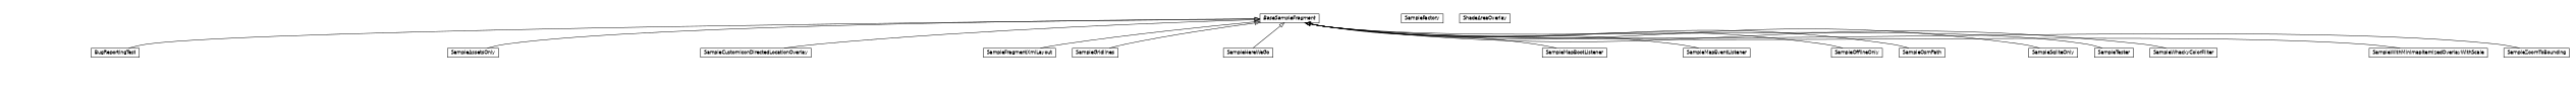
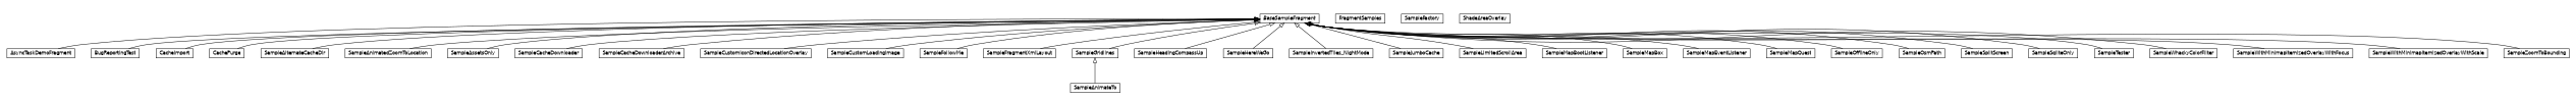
  digraph {
    nodesep=0.25
    ranksep=0.5
    node [fontcolor=black fontname=Helvetica fontsize=10.0 shape=plaintext]
    edge [arrowtail=empty dir=back fontname=Helvetica fontsize=10 headport=p labelfontname=Helvetica labelfontsize=10 tailport=p]
+   n1 [label=<<table title="org.osmdroid.samplefragments.AsyncTaskDemoFragment" border="0" cellborder="1" cellspacing="0" cellpadding="2" port="p" href="./AsyncTaskDemoFragment.html"> 		<tr><td><table border="0" cellspacing="0" cellpadding="1"> <tr><td align="center" balign="center"> AsyncTaskDemoFragment </td></tr> 		</table></td></tr> 		</table>>]
    n2 [label=<<table title="org.osmdroid.samplefragments.BaseSampleFragment" border="0" cellborder="1" cellspacing="0" cellpadding="2" port="p" href="./BaseSampleFragment.html"> 		<tr><td><table border="0" cellspacing="0" cellpadding="1"> <tr><td align="center" balign="center"><font face="Helvetica-Oblique"> BaseSampleFragment </font></td></tr> 		</table></td></tr> 		</table>>]
    n3 [label=<<table title="org.osmdroid.samplefragments.BugReportingTest" border="0" cellborder="1" cellspacing="0" cellpadding="2" port="p" href="./BugReportingTest.html"> 		<tr><td><table border="0" cellspacing="0" cellpadding="1"> <tr><td align="center" balign="center"> BugReportingTest </td></tr> 		</table></td></tr> 		</table>>]
+   n4 [label=<<table title="org.osmdroid.samplefragments.CacheImport" border="0" cellborder="1" cellspacing="0" cellpadding="2" port="p" href="./CacheImport.html"> 		<tr><td><table border="0" cellspacing="0" cellpadding="1"> <tr><td align="center" balign="center"> CacheImport </td></tr> 		</table></td></tr> 		</table>>]
+   n5 [label=<<table title="org.osmdroid.samplefragments.CachePurge" border="0" cellborder="1" cellspacing="0" cellpadding="2" port="p" href="./CachePurge.html"> 		<tr><td><table border="0" cellspacing="0" cellpadding="1"> <tr><td align="center" balign="center"> CachePurge </td></tr> 		</table></td></tr> 		</table>>]
+   n6 [label=<<table title="org.osmdroid.samplefragments.SampleAlternateCacheDir" border="0" cellborder="1" cellspacing="0" cellpadding="2" port="p" href="./SampleAlternateCacheDir.html"> 		<tr><td><table border="0" cellspacing="0" cellpadding="1"> <tr><td align="center" balign="center"> SampleAlternateCacheDir </td></tr> 		</table></td></tr> 		</table>>]
+   n7 [label=<<table title="org.osmdroid.samplefragments.SampleAnimatedZoomToLocation" border="0" cellborder="1" cellspacing="0" cellpadding="2" port="p" href="./SampleAnimatedZoomToLocation.html"> 		<tr><td><table border="0" cellspacing="0" cellpadding="1"> <tr><td align="center" balign="center"> SampleAnimatedZoomToLocation </td></tr> 		</table></td></tr> 		</table>>]
    n8 [label=<<table title="org.osmdroid.samplefragments.SampleAssetsOnly" border="0" cellborder="1" cellspacing="0" cellpadding="2" port="p" href="./SampleAssetsOnly.html"> 		<tr><td><table border="0" cellspacing="0" cellpadding="1"> <tr><td align="center" balign="center"> SampleAssetsOnly </td></tr> 		</table></td></tr> 		</table>>]
+   n9 [label=<<table title="org.osmdroid.samplefragments.SampleCacheDownloader" border="0" cellborder="1" cellspacing="0" cellpadding="2" port="p" href="./SampleCacheDownloader.html"> 		<tr><td><table border="0" cellspacing="0" cellpadding="1"> <tr><td align="center" balign="center"> SampleCacheDownloader </td></tr> 		</table></td></tr> 		</table>>]
+   n10 [label=<<table title="org.osmdroid.samplefragments.SampleCacheDownloaderArchive" border="0" cellborder="1" cellspacing="0" cellpadding="2" port="p" href="./SampleCacheDownloaderArchive.html"> 		<tr><td><table border="0" cellspacing="0" cellpadding="1"> <tr><td align="center" balign="center"> SampleCacheDownloaderArchive </td></tr> 		</table></td></tr> 		</table>>]
    n11 [label=<<table title="org.osmdroid.samplefragments.SampleCustomIconDirectedLocationOverlay" border="0" cellborder="1" cellspacing="0" cellpadding="2" port="p" href="./SampleCustomIconDirectedLocationOverlay.html"> 		<tr><td><table border="0" cellspacing="0" cellpadding="1"> <tr><td align="center" balign="center"> SampleCustomIconDirectedLocationOverlay </td></tr> 		</table></td></tr> 		</table>>]
+   n12 [label=<<table title="org.osmdroid.samplefragments.SampleCustomLoadingImage" border="0" cellborder="1" cellspacing="0" cellpadding="2" port="p" href="./SampleCustomLoadingImage.html"> 		<tr><td><table border="0" cellspacing="0" cellpadding="1"> <tr><td align="center" balign="center"> SampleCustomLoadingImage </td></tr> 		</table></td></tr> 		</table>>]
+   n13 [label=<<table title="org.osmdroid.samplefragments.SampleFollowMe" border="0" cellborder="1" cellspacing="0" cellpadding="2" port="p" href="./SampleFollowMe.html"> 		<tr><td><table border="0" cellspacing="0" cellpadding="1"> <tr><td align="center" balign="center"> SampleFollowMe </td></tr> 		</table></td></tr> 		</table>>]
    n14 [label=<<table title="org.osmdroid.samplefragments.SampleFragmentXmlLayout" border="0" cellborder="1" cellspacing="0" cellpadding="2" port="p" href="./SampleFragmentXmlLayout.html"> 		<tr><td><table border="0" cellspacing="0" cellpadding="1"> <tr><td align="center" balign="center"> SampleFragmentXmlLayout </td></tr> 		</table></td></tr> 		</table>>]
    n15 [label=<<table title="org.osmdroid.samplefragments.SampleGridlines" border="0" cellborder="1" cellspacing="0" cellpadding="2" port="p" href="./SampleGridlines.html"> 		<tr><td><table border="0" cellspacing="0" cellpadding="1"> <tr><td align="center" balign="center"> SampleGridlines </td></tr> 		</table></td></tr> 		</table>>]
+   n16 [label=<<table title="org.osmdroid.samplefragments.SampleHeadingCompassUp" border="0" cellborder="1" cellspacing="0" cellpadding="2" port="p" href="./SampleHeadingCompassUp.html"> 		<tr><td><table border="0" cellspacing="0" cellpadding="1"> <tr><td align="center" balign="center"> SampleHeadingCompassUp </td></tr> 		</table></td></tr> 		</table>>]
    n17 [label=<<table title="org.osmdroid.samplefragments.SampleHereWeGo" border="0" cellborder="1" cellspacing="0" cellpadding="2" port="p" href="./SampleHereWeGo.html"> 		<tr><td><table border="0" cellspacing="0" cellpadding="1"> <tr><td align="center" balign="center"> SampleHereWeGo </td></tr> 		</table></td></tr> 		</table>>]
+   n18 [label=<<table title="org.osmdroid.samplefragments.SampleInvertedTiles_NightMode" border="0" cellborder="1" cellspacing="0" cellpadding="2" port="p" href="./SampleInvertedTiles_NightMode.html"> 		<tr><td><table border="0" cellspacing="0" cellpadding="1"> <tr><td align="center" balign="center"> SampleInvertedTiles_NightMode </td></tr> 		</table></td></tr> 		</table>>]
+   n19 [label=<<table title="org.osmdroid.samplefragments.SampleJumboCache" border="0" cellborder="1" cellspacing="0" cellpadding="2" port="p" href="./SampleJumboCache.html"> 		<tr><td><table border="0" cellspacing="0" cellpadding="1"> <tr><td align="center" balign="center"> SampleJumboCache </td></tr> 		</table></td></tr> 		</table>>]
+   n20 [label=<<table title="org.osmdroid.samplefragments.SampleLimitedScrollArea" border="0" cellborder="1" cellspacing="0" cellpadding="2" port="p" href="./SampleLimitedScrollArea.html"> 		<tr><td><table border="0" cellspacing="0" cellpadding="1"> <tr><td align="center" balign="center"> SampleLimitedScrollArea </td></tr> 		</table></td></tr> 		</table>>]
    n21 [label=<<table title="org.osmdroid.samplefragments.SampleMapBootListener" border="0" cellborder="1" cellspacing="0" cellpadding="2" port="p" href="./SampleMapBootListener.html"> 		<tr><td><table border="0" cellspacing="0" cellpadding="1"> <tr><td align="center" balign="center"> SampleMapBootListener </td></tr> 		</table></td></tr> 		</table>>]
+   n22 [label=<<table title="org.osmdroid.samplefragments.SampleMapBox" border="0" cellborder="1" cellspacing="0" cellpadding="2" port="p" href="./SampleMapBox.html"> 		<tr><td><table border="0" cellspacing="0" cellpadding="1"> <tr><td align="center" balign="center"> SampleMapBox </td></tr> 		</table></td></tr> 		</table>>]
    n23 [label=<<table title="org.osmdroid.samplefragments.SampleMapEventListener" border="0" cellborder="1" cellspacing="0" cellpadding="2" port="p" href="./SampleMapEventListener.html"> 		<tr><td><table border="0" cellspacing="0" cellpadding="1"> <tr><td align="center" balign="center"> SampleMapEventListener </td></tr> 		</table></td></tr> 		</table>>]
+   n24 [label=<<table title="org.osmdroid.samplefragments.SampleMapQuest" border="0" cellborder="1" cellspacing="0" cellpadding="2" port="p" href="./SampleMapQuest.html"> 		<tr><td><table border="0" cellspacing="0" cellpadding="1"> <tr><td align="center" balign="center"> SampleMapQuest </td></tr> 		</table></td></tr> 		</table>>]
    n25 [label=<<table title="org.osmdroid.samplefragments.SampleOfflineOnly" border="0" cellborder="1" cellspacing="0" cellpadding="2" port="p" href="./SampleOfflineOnly.html"> 		<tr><td><table border="0" cellspacing="0" cellpadding="1"> <tr><td align="center" balign="center"> SampleOfflineOnly </td></tr> 		</table></td></tr> 		</table>>]
    n26 [label=<<table title="org.osmdroid.samplefragments.SampleOsmPath" border="0" cellborder="1" cellspacing="0" cellpadding="2" port="p" href="./SampleOsmPath.html"> 		<tr><td><table border="0" cellspacing="0" cellpadding="1"> <tr><td align="center" balign="center"> SampleOsmPath </td></tr> 		</table></td></tr> 		</table>>]
+   n27 [label=<<table title="org.osmdroid.samplefragments.SampleSplitScreen" border="0" cellborder="1" cellspacing="0" cellpadding="2" port="p" href="./SampleSplitScreen.html"> 		<tr><td><table border="0" cellspacing="0" cellpadding="1"> <tr><td align="center" balign="center"> SampleSplitScreen </td></tr> 		</table></td></tr> 		</table>>]
    n28 [label=<<table title="org.osmdroid.samplefragments.SampleSqliteOnly" border="0" cellborder="1" cellspacing="0" cellpadding="2" port="p" href="./SampleSqliteOnly.html"> 		<tr><td><table border="0" cellspacing="0" cellpadding="1"> <tr><td align="center" balign="center"> SampleSqliteOnly </td></tr> 		</table></td></tr> 		</table>>]
    n29 [label=<<table title="org.osmdroid.samplefragments.SampleTester" border="0" cellborder="1" cellspacing="0" cellpadding="2" port="p" href="./SampleTester.html"> 		<tr><td><table border="0" cellspacing="0" cellpadding="1"> <tr><td align="center" balign="center"> SampleTester </td></tr> 		</table></td></tr> 		</table>>]
    n30 [label=<<table title="org.osmdroid.samplefragments.SampleWhackyColorFilter" border="0" cellborder="1" cellspacing="0" cellpadding="2" port="p" href="./SampleWhackyColorFilter.html"> 		<tr><td><table border="0" cellspacing="0" cellpadding="1"> <tr><td align="center" balign="center"> SampleWhackyColorFilter </td></tr> 		</table></td></tr> 		</table>>]
+   n31 [label=<<table title="org.osmdroid.samplefragments.SampleWithMinimapItemizedOverlayWithFocus" border="0" cellborder="1" cellspacing="0" cellpadding="2" port="p" href="./SampleWithMinimapItemizedOverlayWithFocus.html"> 		<tr><td><table border="0" cellspacing="0" cellpadding="1"> <tr><td align="center" balign="center"> SampleWithMinimapItemizedOverlayWithFocus </td></tr> 		</table></td></tr> 		</table>>]
    n32 [label=<<table title="org.osmdroid.samplefragments.SampleWithMinimapItemizedOverlayWithScale" border="0" cellborder="1" cellspacing="0" cellpadding="2" port="p" href="./SampleWithMinimapItemizedOverlayWithScale.html"> 		<tr><td><table border="0" cellspacing="0" cellpadding="1"> <tr><td align="center" balign="center"> SampleWithMinimapItemizedOverlayWithScale </td></tr> 		</table></td></tr> 		</table>>]
    n33 [label=<<table title="org.osmdroid.samplefragments.SampleZoomToBounding" border="0" cellborder="1" cellspacing="0" cellpadding="2" port="p" href="./SampleZoomToBounding.html"> 		<tr><td><table border="0" cellspacing="0" cellpadding="1"> <tr><td align="center" balign="center"> SampleZoomToBounding </td></tr> 		</table></td></tr> 		</table>>]
+   n34 [label=<<table title="org.osmdroid.samplefragments.SampleAnimateTo" border="0" cellborder="1" cellspacing="0" cellpadding="2" port="p" href="./SampleAnimateTo.html"> 		<tr><td><table border="0" cellspacing="0" cellpadding="1"> <tr><td align="center" balign="center"> SampleAnimateTo </td></tr> 		</table></td></tr> 		</table>>]
+   n35 [label=<<table title="org.osmdroid.samplefragments.FragmentSamples" border="0" cellborder="1" cellspacing="0" cellpadding="2" port="p" href="./FragmentSamples.html"> 		<tr><td><table border="0" cellspacing="0" cellpadding="1"> <tr><td align="center" balign="center"> FragmentSamples </td></tr> 		</table></td></tr> 		</table>>]
    n36 [label=<<table title="org.osmdroid.samplefragments.SampleFactory" border="0" cellborder="1" cellspacing="0" cellpadding="2" port="p" href="./SampleFactory.html"> 		<tr><td><table border="0" cellspacing="0" cellpadding="1"> <tr><td align="center" balign="center"> SampleFactory </td></tr> 		</table></td></tr> 		</table>>]
    n37 [label=<<table title="org.osmdroid.samplefragments.SampleLimitedScrollArea.ShadeAreaOverlay" border="0" cellborder="1" cellspacing="0" cellpadding="2" port="p" href="./SampleLimitedScrollArea.ShadeAreaOverlay.html"> 		<tr><td><table border="0" cellspacing="0" cellpadding="1"> <tr><td align="center" balign="center"> ShadeAreaOverlay </td></tr> 		</table></td></tr> 		</table>>]
+   n2 -> n1
    n2 -> n3
+   n2 -> n4
+   n2 -> n5
+   n2 -> n6
+   n2 -> n7
    n2 -> n8
+   n2 -> n9
+   n2 -> n10
    n2 -> n11
+   n2 -> n12
+   n2 -> n13
    n2 -> n14
    n2 -> n15
+   n2 -> n16
    n2 -> n17
+   n2 -> n18
+   n2 -> n19
+   n2 -> n20
    n2 -> n21
+   n2 -> n22
    n2 -> n23
+   n2 -> n24
    n2 -> n25
    n2 -> n26
+   n2 -> n27
    n2 -> n28
    n2 -> n29
    n2 -> n30
+   n2 -> n31
    n2 -> n32
    n2 -> n33
+   n15 -> n34
  }
